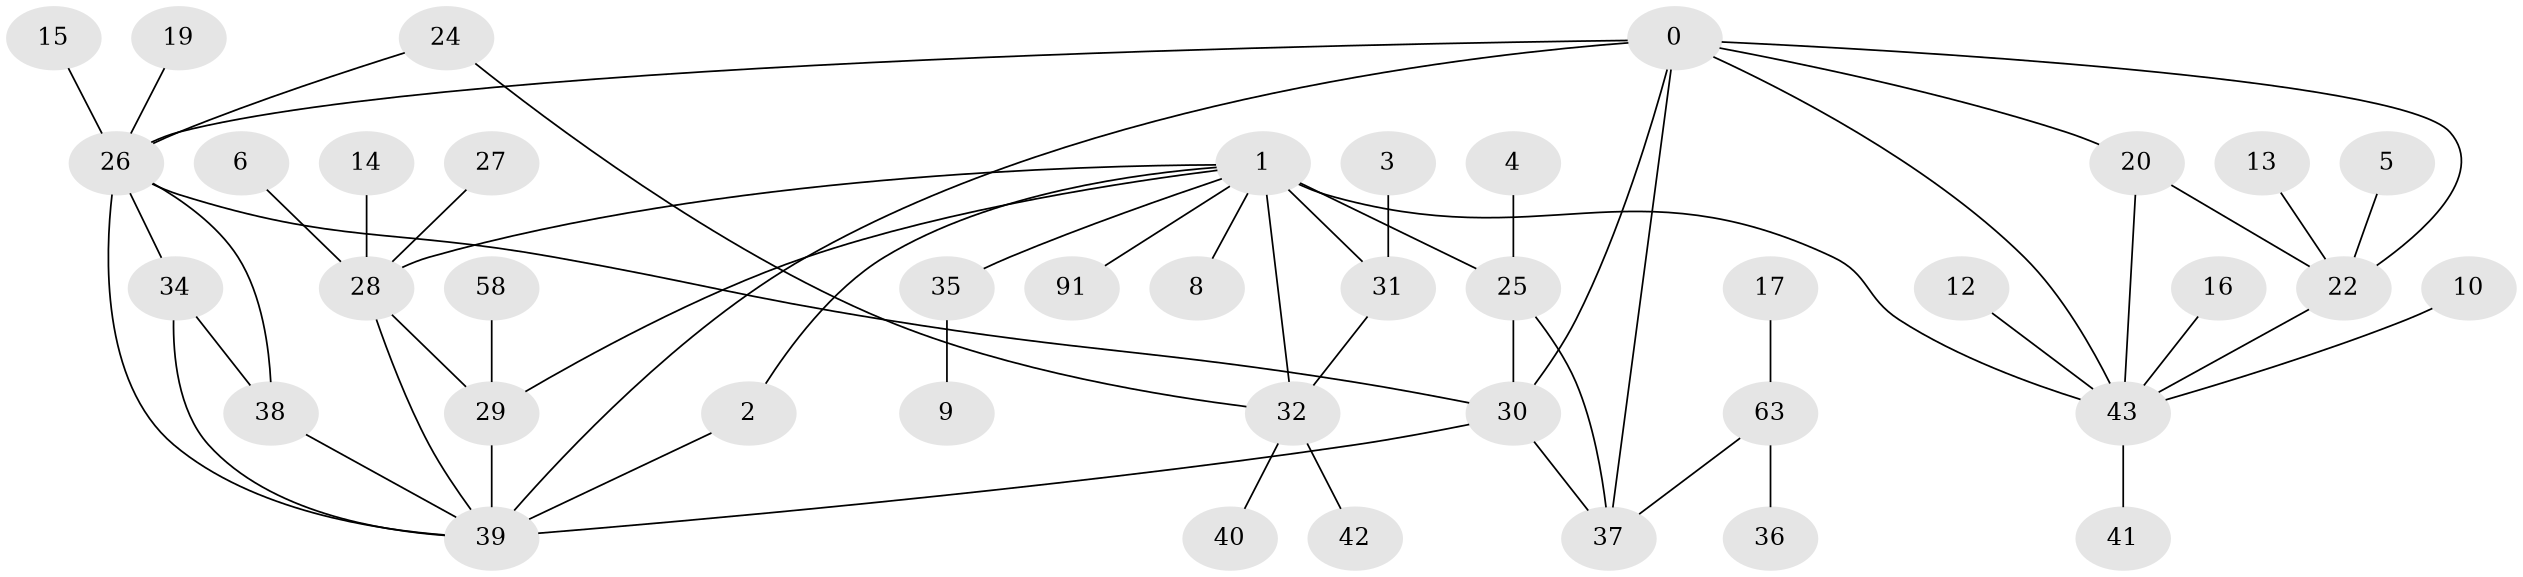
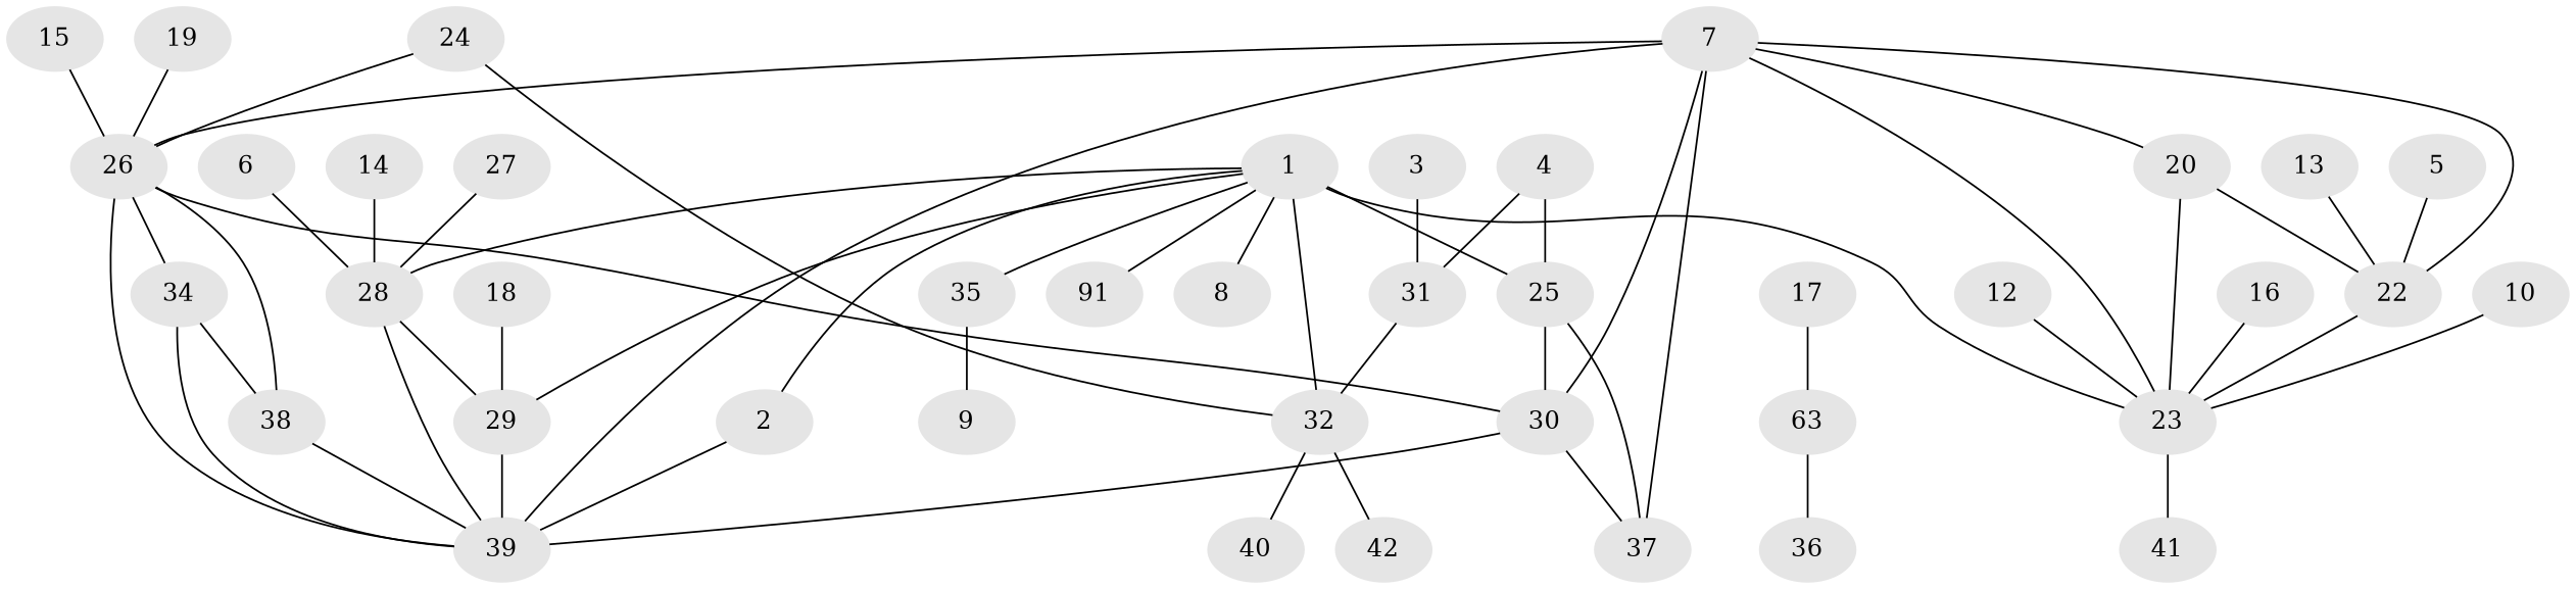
  graph {
    node [color=gray90 style=filled]
    edge [weight=1.0]
    1
    2
    8
    n4 [label=91]
-   23 [label=43]
+   23
    25
    28
    29
    31
    32
    35
    39
    41
    30
    37
    40
    42
    9
    3
    4
    5
    22
    6
-   7 [label=0]
+   7
    20
    26
    34
    38
    10
    12
    13
    14
    15
    16
    n35 [label=63]
    17
    36
-   18 [label=58]
+   18
    19
    24
    27
    1 -- 2
    1 -- 8
    1 -- n4
    1 -- 23
    1 -- 25 [weight=2.0]
    1 -- 28
    1 -- 29
-   1 -- 31 [weight=2.0]
+   4 -- 31 [weight=2.0]
    1 -- 32 [weight=2.0]
    1 -- 35
    2 -- 39 [weight=2.0]
    23 -- 41
    25 -- 30 [weight=2.0]
    25 -- 37 [weight=2.0]
    28 -- 29
    28 -- 39
    29 -- 39
    31 -- 32
    32 -- 40
    32 -- 42
    35 -- 9
    30 -- 39
    30 -- 37
    3 -- 31
    4 -- 25
    5 -- 22
    22 -- 23
    6 -- 28
    7 -- 23
    7 -- 39
    7 -- 30
    7 -- 37
    7 -- 22
    7 -- 20
    7 -- 26
    20 -- 23
    20 -- 22
    26 -- 39
    26 -- 30
    26 -- 34
    26 -- 38
    34 -- 39
    34 -- 38
    38 -- 39
    10 -- 23
    12 -- 23
    13 -- 22
    14 -- 28
    15 -- 26
    16 -- 23
-   n35 -- 37
    n35 -- 36
    17 -- n35
    18 -- 29
    19 -- 26
    24 -- 32
    24 -- 26
    27 -- 28
  }
